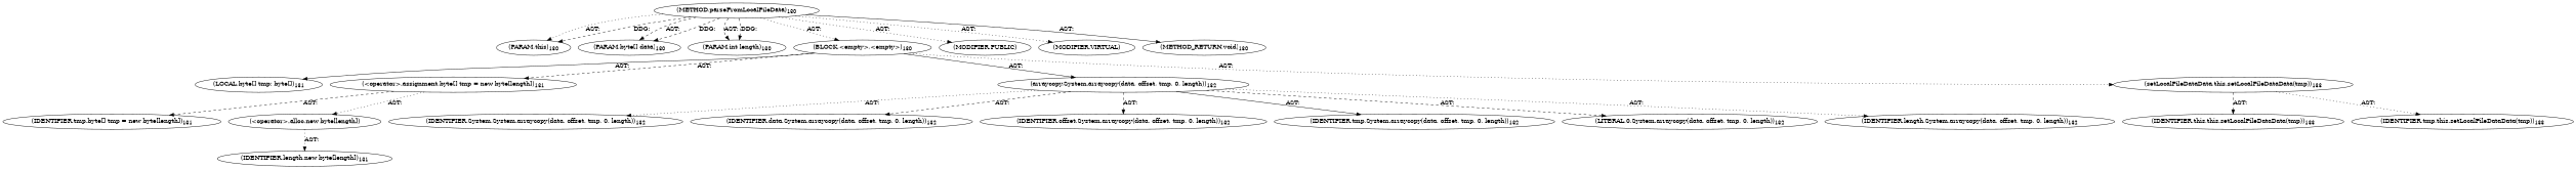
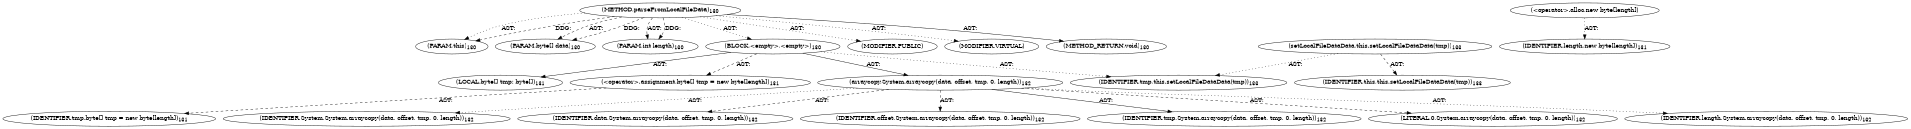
  digraph {
    edge [style=dashed]
    n1 [label=<(METHOD,parseFromLocalFileData)<SUB>130</SUB>>]
    n2 [label=<(PARAM,this)<SUB>130</SUB>>]
    n3 [label=<(PARAM,byte[] data)<SUB>130</SUB>>]
    n4 [label=<(PARAM,int length)<SUB>130</SUB>>]
    n5 [label=<(BLOCK,&lt;empty&gt;,&lt;empty&gt;)<SUB>130</SUB>>]
    n6 [label=<(MODIFIER,PUBLIC)>]
    n7 [label=<(MODIFIER,VIRTUAL)>]
    n8 [label=<(METHOD_RETURN,void)<SUB>130</SUB>>]
    n9 [label=<(LOCAL,byte[] tmp: byte[])<SUB>131</SUB>>]
    n10 [label=<(&lt;operator&gt;.assignment,byte[] tmp = new byte[length])<SUB>131</SUB>>]
    n11 [label=<(arraycopy,System.arraycopy(data, offset, tmp, 0, length))<SUB>132</SUB>>]
    n12 [label=<(setLocalFileDataData,this.setLocalFileDataData(tmp))<SUB>133</SUB>>]
    n13 [label=<(IDENTIFIER,tmp,byte[] tmp = new byte[length])<SUB>131</SUB>>]
    n14 [label=<(&lt;operator&gt;.alloc,new byte[length])>]
    n15 [label=<(IDENTIFIER,System,System.arraycopy(data, offset, tmp, 0, length))<SUB>132</SUB>>]
    n16 [label=<(IDENTIFIER,data,System.arraycopy(data, offset, tmp, 0, length))<SUB>132</SUB>>]
    n17 [label=<(IDENTIFIER,offset,System.arraycopy(data, offset, tmp, 0, length))<SUB>132</SUB>>]
    n18 [label=<(IDENTIFIER,tmp,System.arraycopy(data, offset, tmp, 0, length))<SUB>132</SUB>>]
    n19 [label=<(LITERAL,0,System.arraycopy(data, offset, tmp, 0, length))<SUB>132</SUB>>]
    n20 [label=<(IDENTIFIER,length,System.arraycopy(data, offset, tmp, 0, length))<SUB>132</SUB>>]
    n21 [label=<(IDENTIFIER,this,this.setLocalFileDataData(tmp))<SUB>133</SUB>>]
    n22 [label=<(IDENTIFIER,tmp,this.setLocalFileDataData(tmp))<SUB>133</SUB>>]
    n23 [label=<(IDENTIFIER,length,new byte[length])<SUB>131</SUB>>]
    n1 -> n2 [label="AST: " style=dotted]
    n1 -> n2 [label="DDG: "]
    n1 -> n3 [label="AST: "]
    n1 -> n3 [label="DDG: "]
    n1 -> n4 [label="AST: "]
    n1 -> n4 [label="DDG: "]
    n1 -> n5 [label="AST: " style=dotted]
    n1 -> n6 [label="AST: " style=dotted]
    n1 -> n7 [label="AST: " style=dotted]
    n1 -> n8 [label="AST: " style=solid]
    n5 -> n9 [label="AST: " style=solid]
    n5 -> n10 [label="AST: "]
    n5 -> n11 [label="AST: " style=solid]
-   n5 -> n12 [label="AST: " style=dotted]
+   n5 -> n22 [label="AST: " style=dotted]
    n10 -> n13 [label="AST: "]
-   n10 -> n14 [label="AST: " style=dotted]
    n11 -> n15 [label="AST: " style=dotted]
    n11 -> n16 [label="AST: "]
    n11 -> n17 [label="AST: "]
    n11 -> n18 [label="AST: " style=solid]
    n11 -> n19 [label="AST: "]
    n11 -> n20 [label="AST: " style=dotted]
    n12 -> n21 [label="AST: "]
    n12 -> n22 [label="AST: " style=dotted]
    n14 -> n23 [label="AST: " style=dotted]
  }
